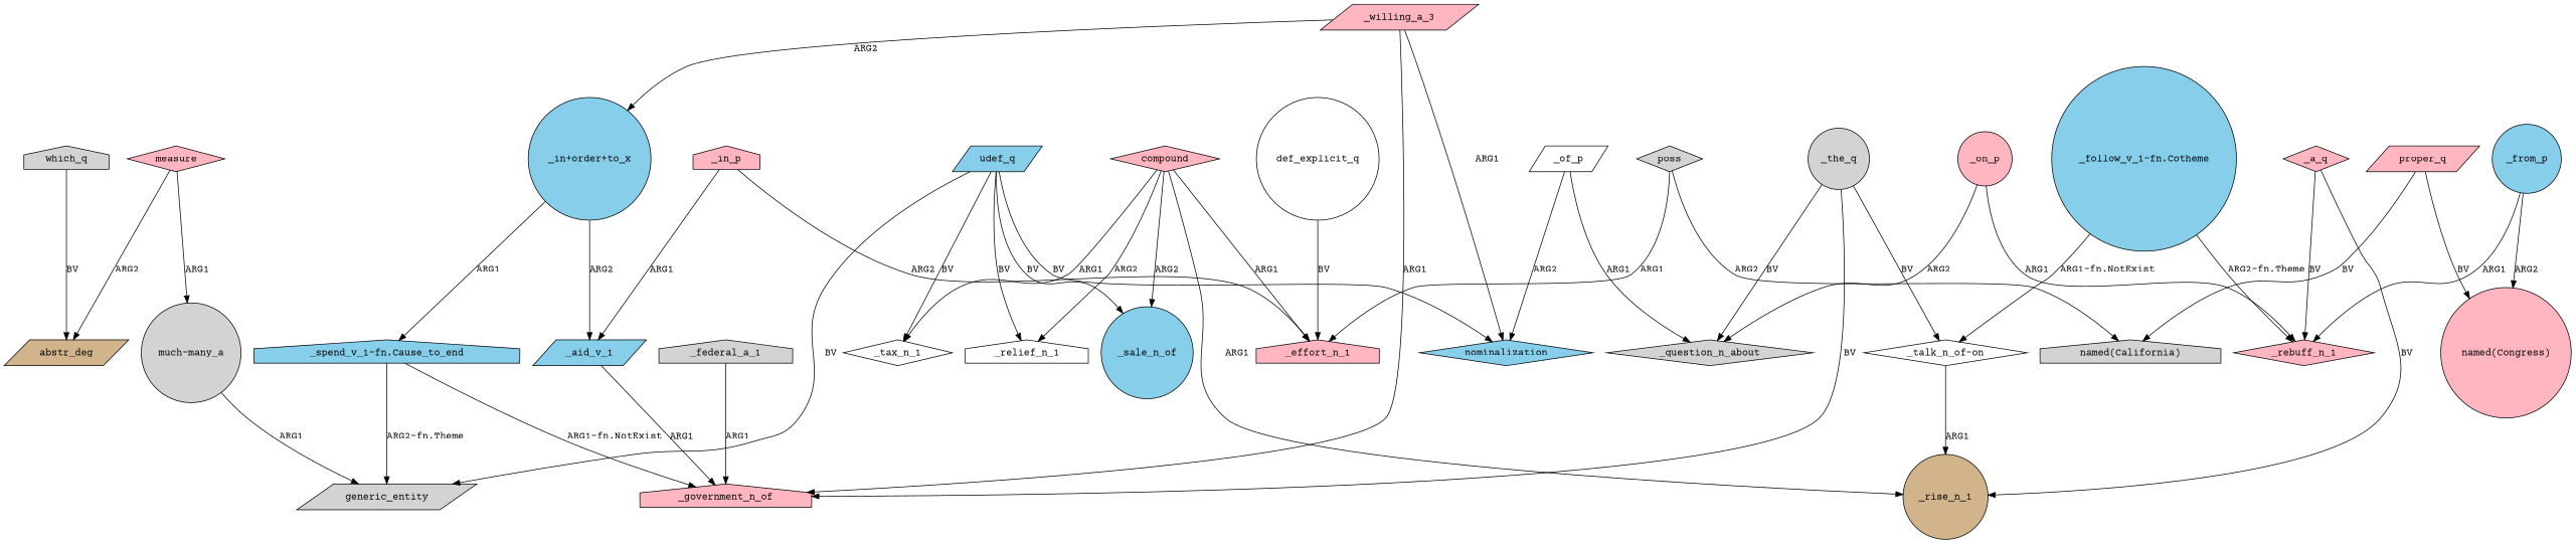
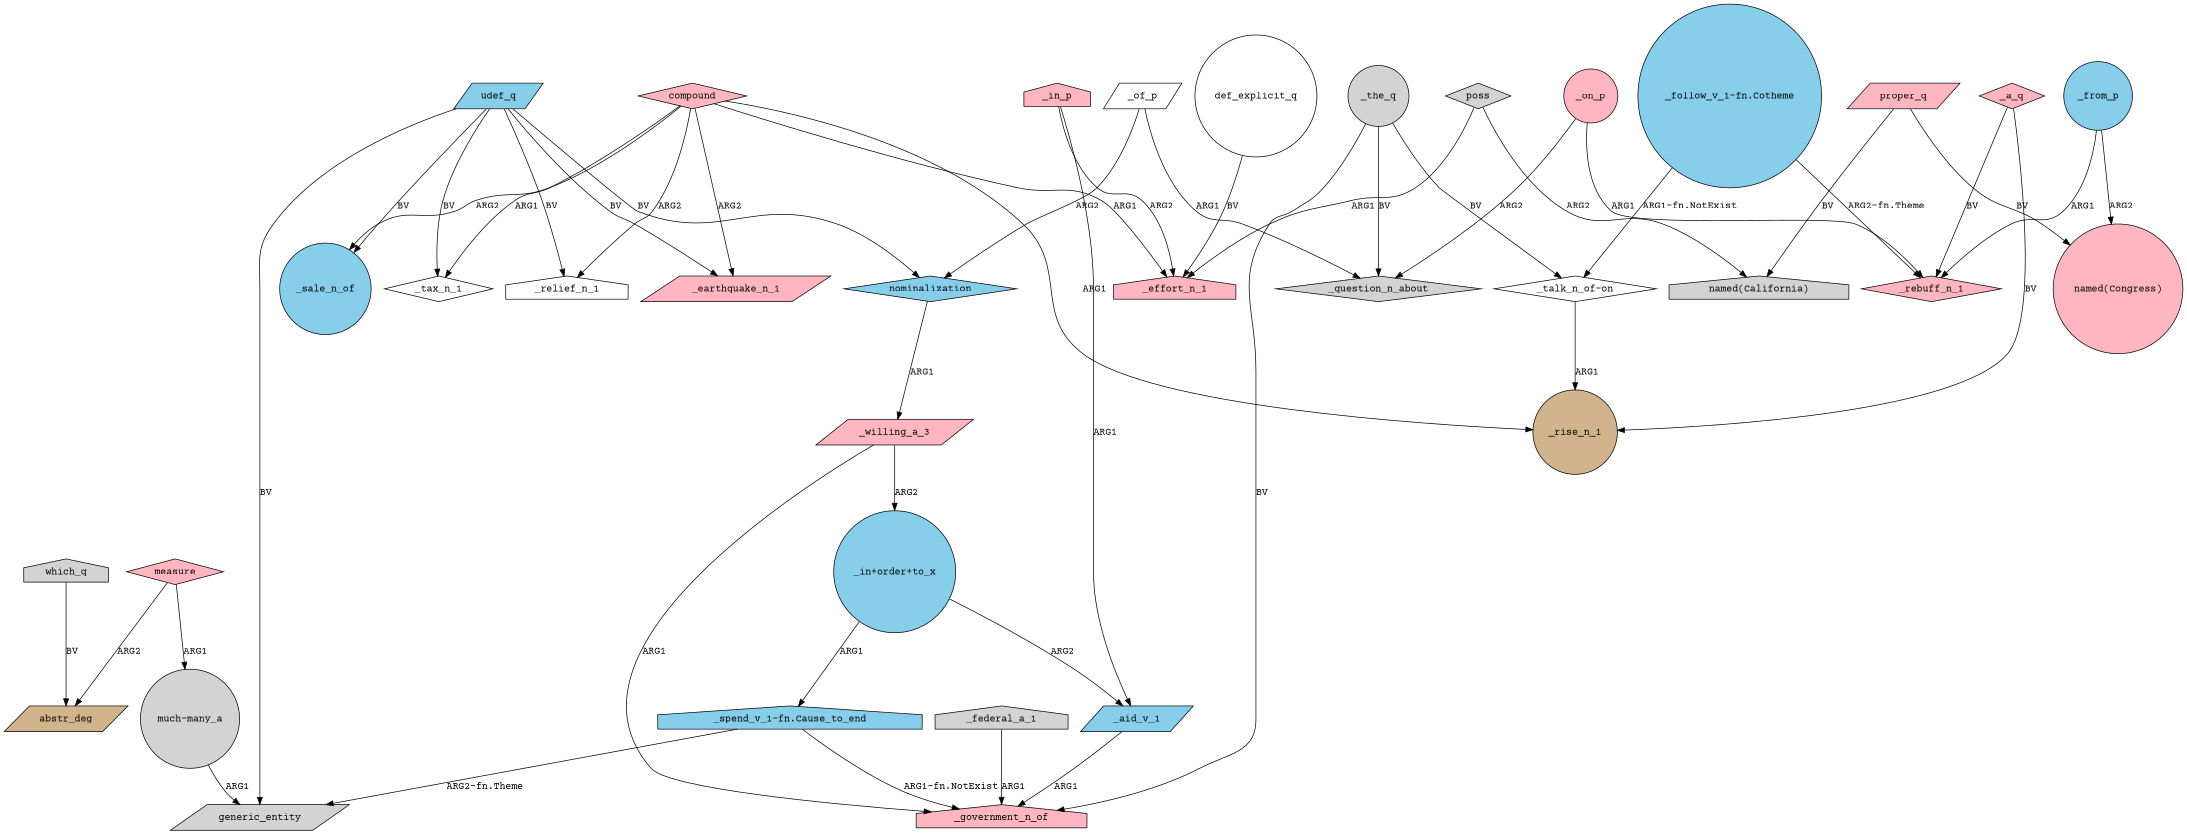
  digraph {
    fontname="Courier Prime"
    node [fillcolor=lightpink fontname="Courier Prime" shape=circle style=filled]
    edge [fontname="Courier Prime"]
    measure [shape=diamond]
    abstr_deg [fillcolor=tan shape=parallelogram]
    "much-many_a" [fillcolor=lightgrey]
    generic_entity [fillcolor=lightgrey shape=parallelogram]
    n5 [label=_willing_a_3 shape=parallelogram]
    _government_n_of [shape=house]
    "_in+order+to_x" [fillcolor=skyblue]
    _aid_v_1 [fillcolor=skyblue shape=parallelogram]
    "_spend_v_1-fn.Cause_to_end" [fillcolor=skyblue shape=house]
    compound [shape=diamond]
+   _earthquake_n_1 [shape=parallelogram]
    _rise_n_1 [fillcolor=tan]
    _effort_n_1 [shape=house]
    _relief_n_1 [fillcolor=white shape=house]
    _tax_n_1 [fillcolor=white shape=diamond]
    _sale_n_of [fillcolor=skyblue]
    _a_q [shape=diamond]
    _rebuff_n_1 [shape=diamond]
    udef_q [fillcolor=skyblue shape=parallelogram]
    nominalization [fillcolor=skyblue shape=diamond]
    _in_p [shape=house]
    poss [fillcolor=lightgrey shape=diamond]
    "named(California)" [fillcolor=lightgrey shape=house]
    "_follow_v_1-fn.Cotheme" [fillcolor=skyblue]
    "_talk_n_of-on" [fillcolor=white shape=diamond]
    proper_q [shape=parallelogram]
    "named(Congress)"
    _from_p [fillcolor=skyblue]
    _federal_a_1 [fillcolor=lightgrey shape=house]
    _the_q [fillcolor=lightgrey]
    _question_n_about [fillcolor=lightgrey shape=diamond]
    _of_p [fillcolor=white shape=parallelogram]
    which_q [fillcolor=lightgrey shape=house]
    def_explicit_q [fillcolor=white]
    _on_p
    measure -> abstr_deg [label=ARG2]
    measure -> "much-many_a" [label=ARG1]
    "much-many_a" -> generic_entity [label=ARG1]
    n5 -> _government_n_of [label=ARG1]
    n5 -> "_in+order+to_x" [label=ARG2]
    "_in+order+to_x" -> _aid_v_1 [label=ARG2]
    "_in+order+to_x" -> "_spend_v_1-fn.Cause_to_end" [label=ARG1]
    _aid_v_1 -> _government_n_of [label=ARG1]
    "_spend_v_1-fn.Cause_to_end" -> generic_entity [label="ARG2-fn.Theme"]
    "_spend_v_1-fn.Cause_to_end" -> _government_n_of [label="ARG1-fn.NotExist"]
+   compound -> _earthquake_n_1 [label=ARG2]
    compound -> _rise_n_1 [label=ARG1]
    compound -> _effort_n_1 [label=ARG1]
    compound -> _relief_n_1 [label=ARG2]
    compound -> _tax_n_1 [label=ARG1]
    compound -> _sale_n_of [label=ARG2]
    _a_q -> _rise_n_1 [label=BV]
    _a_q -> _rebuff_n_1 [label=BV]
    udef_q -> generic_entity [label=BV]
+   udef_q -> _earthquake_n_1 [label=BV]
    udef_q -> _relief_n_1 [label=BV]
    udef_q -> _tax_n_1 [label=BV]
    udef_q -> _sale_n_of [label=BV]
    udef_q -> nominalization [label=BV]
-   n5 -> nominalization [label=ARG1]
+   nominalization -> n5 [label=ARG1]
    _in_p -> _aid_v_1 [label=ARG1]
    _in_p -> _effort_n_1 [label=ARG2]
    poss -> _effort_n_1 [label=ARG1]
    poss -> "named(California)" [label=ARG2]
    "_follow_v_1-fn.Cotheme" -> _rebuff_n_1 [label="ARG2-fn.Theme"]
    "_follow_v_1-fn.Cotheme" -> "_talk_n_of-on" [label="ARG1-fn.NotExist"]
    "_talk_n_of-on" -> _rise_n_1 [label=ARG1]
    proper_q -> "named(California)" [label=BV]
    proper_q -> "named(Congress)" [label=BV]
    _from_p -> _rebuff_n_1 [label=ARG1]
    _from_p -> "named(Congress)" [label=ARG2]
    _federal_a_1 -> _government_n_of [label=ARG1]
    _the_q -> _government_n_of [label=BV]
    _the_q -> "_talk_n_of-on" [label=BV]
    _the_q -> _question_n_about [label=BV]
    _of_p -> nominalization [label=ARG2]
    _of_p -> _question_n_about [label=ARG1]
    which_q -> abstr_deg [label=BV]
    def_explicit_q -> _effort_n_1 [label=BV]
    _on_p -> _rebuff_n_1 [label=ARG1]
    _on_p -> _question_n_about [label=ARG2]
  }
